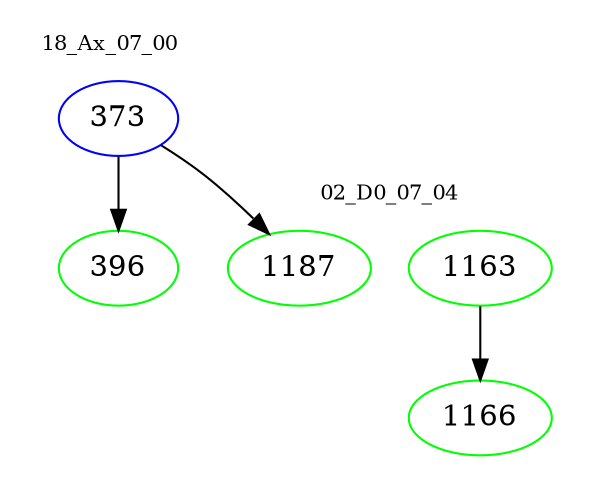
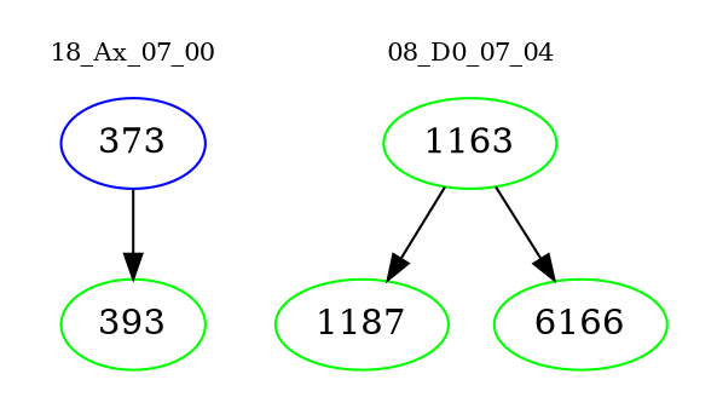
  digraph {
    node [color=green]
    edge [color=black]
    n1 [color=blue label=373]
-   n2 [label=396]
+   n2 [label=393]
    n3 [label=1163]
    n4 [label=1187]
-   n5 [label=1166]
+   n5 [label=6166]
    subgraph cluster_1 {
      color=white
      fontsize=10
      label="18_Ax_07_00"
      n1
      n2
    }
    subgraph cluster_2 {
      color=white
      fontsize=10
-     label="02_D0_07_04"
+     label="08_D0_07_04"
      n3
      n4
      n5
    }
    n1 -> n2
-   n1 -> n4
+   n3 -> n4
    n3 -> n5
  }
